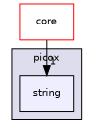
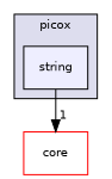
  digraph {
    compound=true
    node [fontname=Helvetica fontsize=10 shape=box style=filled]
    n1 [fillcolor="#eeeeff" label=string pencolor=black]
    n2 [color=red fillcolor=white label=core]
    subgraph cluster_1 {
      bgcolor="#ddddee"
      fontname=Helvetica
      fontsize=10
      label=picox
      pencolor=black
      n1
    }
-   n2 -> n1 [headlabel=1 labeldistance=1.5 labelfontname=Helvetica labelfontsize=10]
+   n1 -> n2 [headlabel=1 labeldistance=1.5 labelfontname=Helvetica labelfontsize=10]
  }
